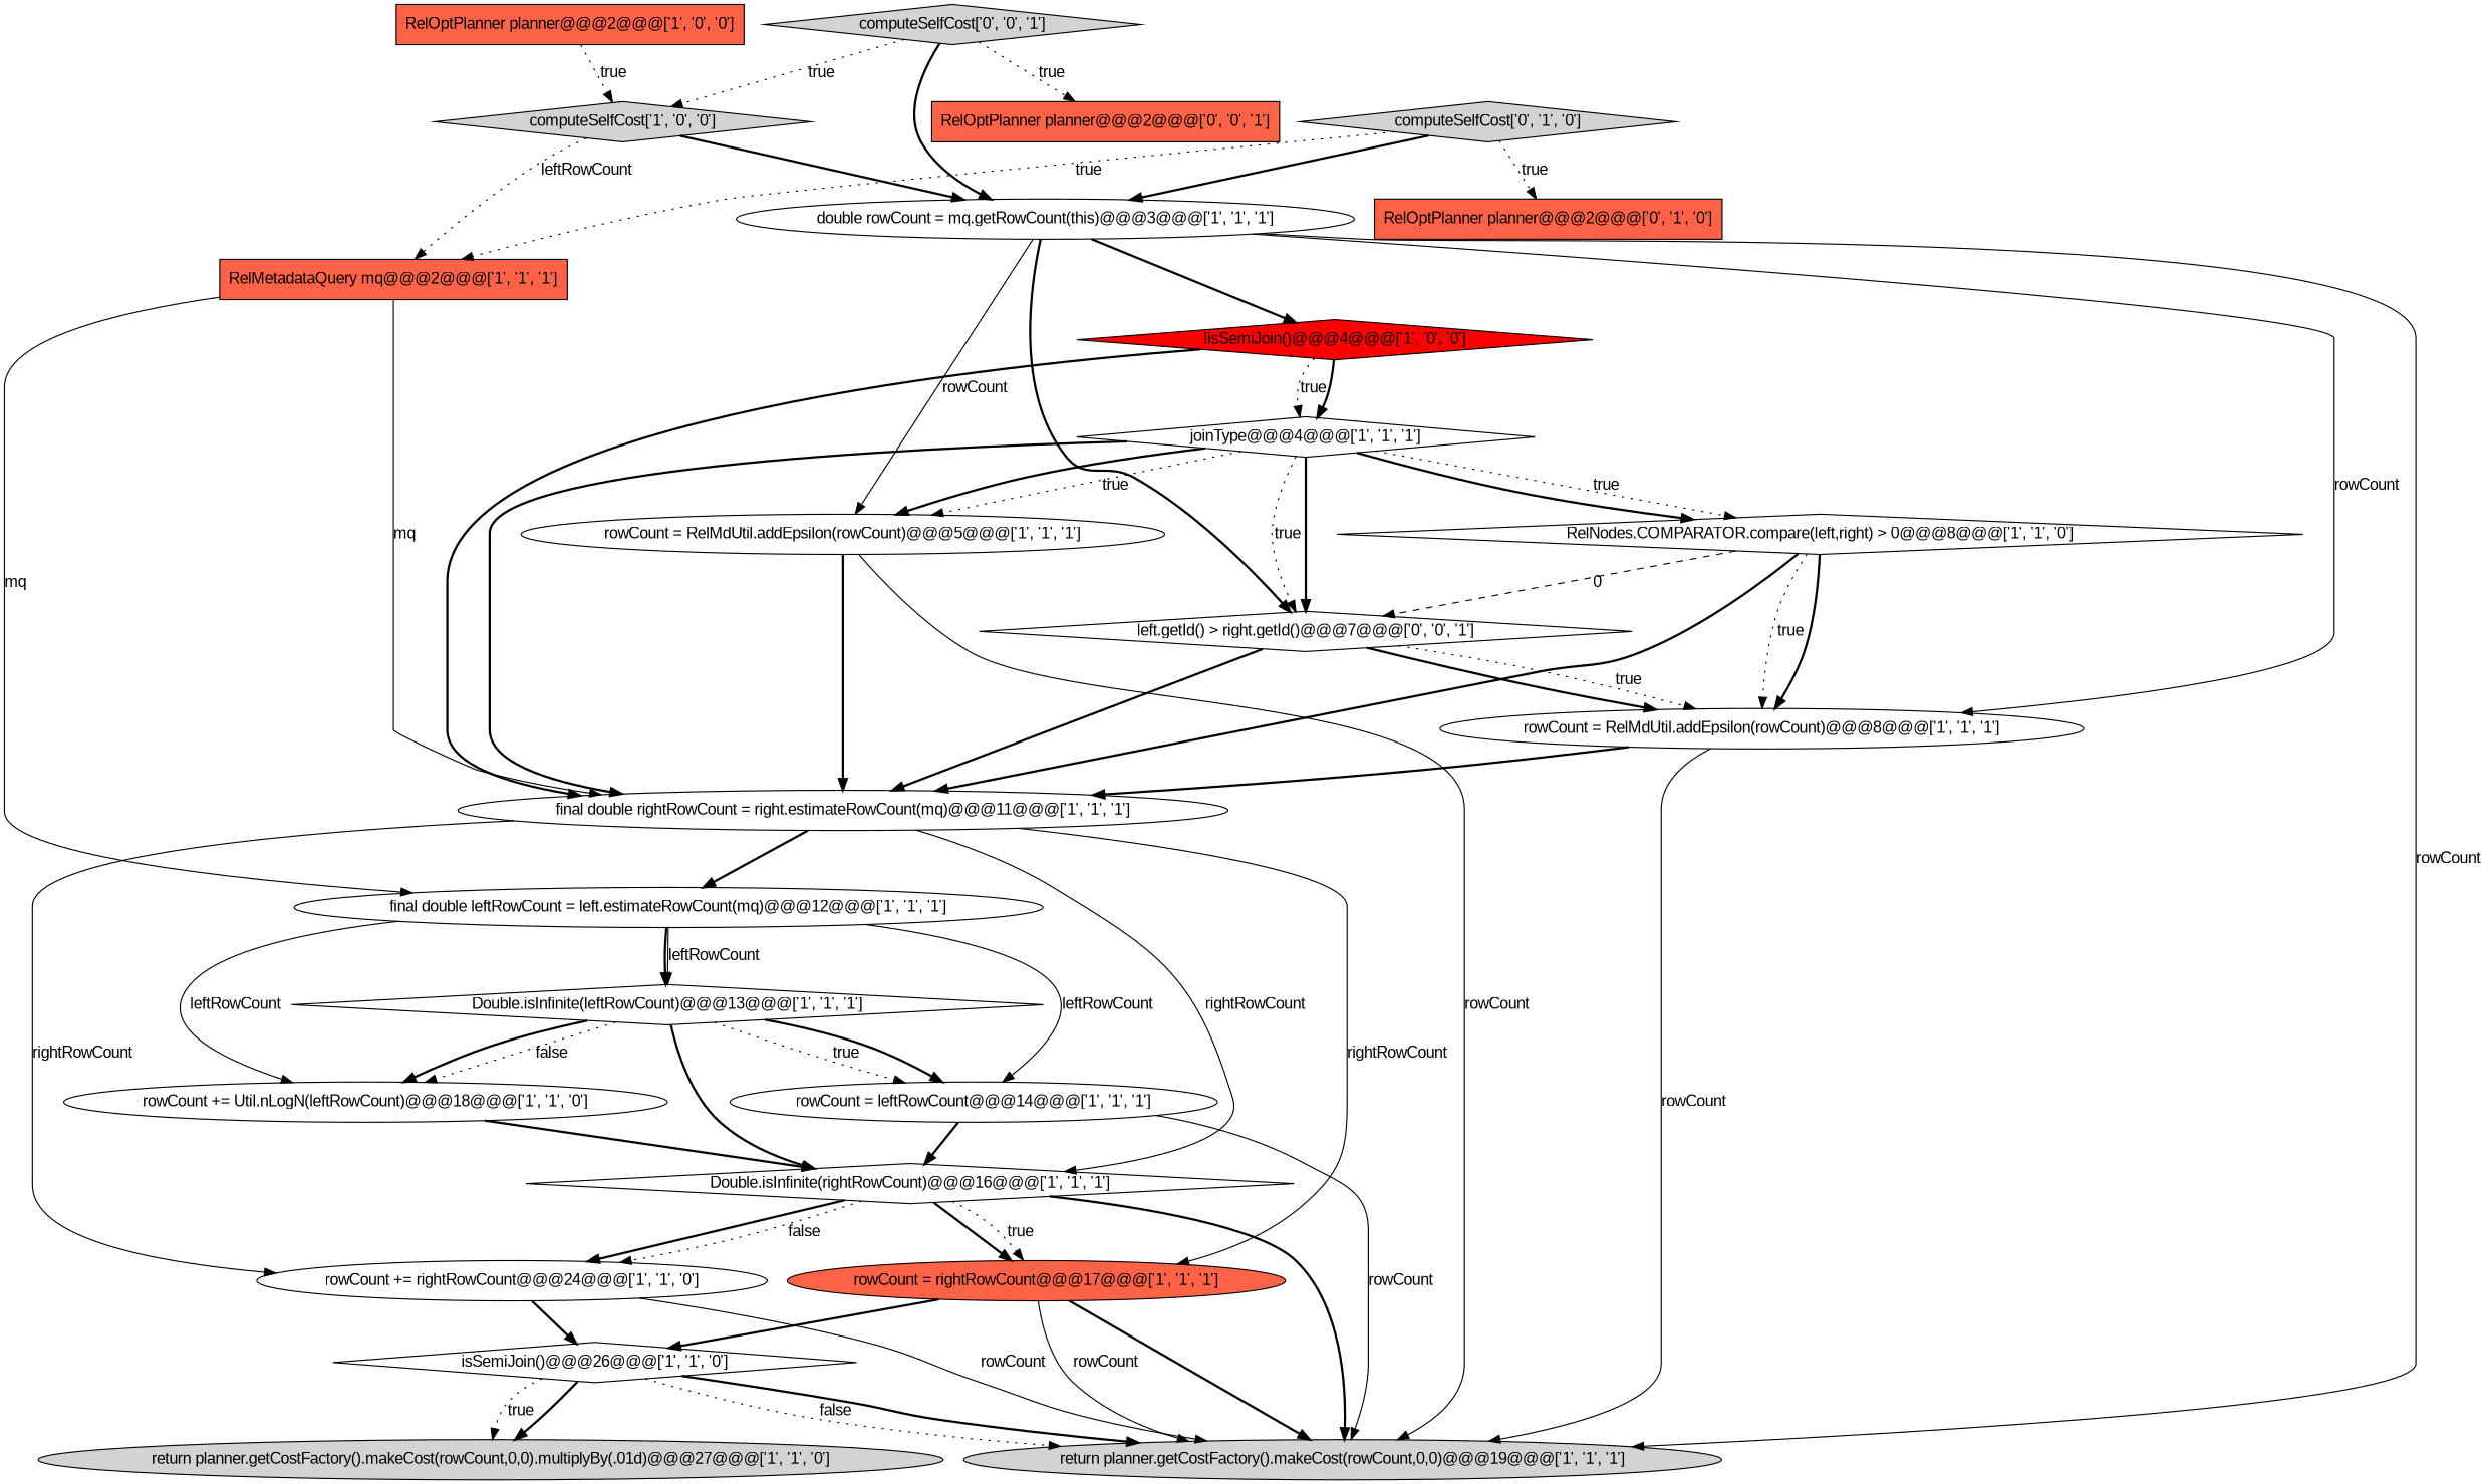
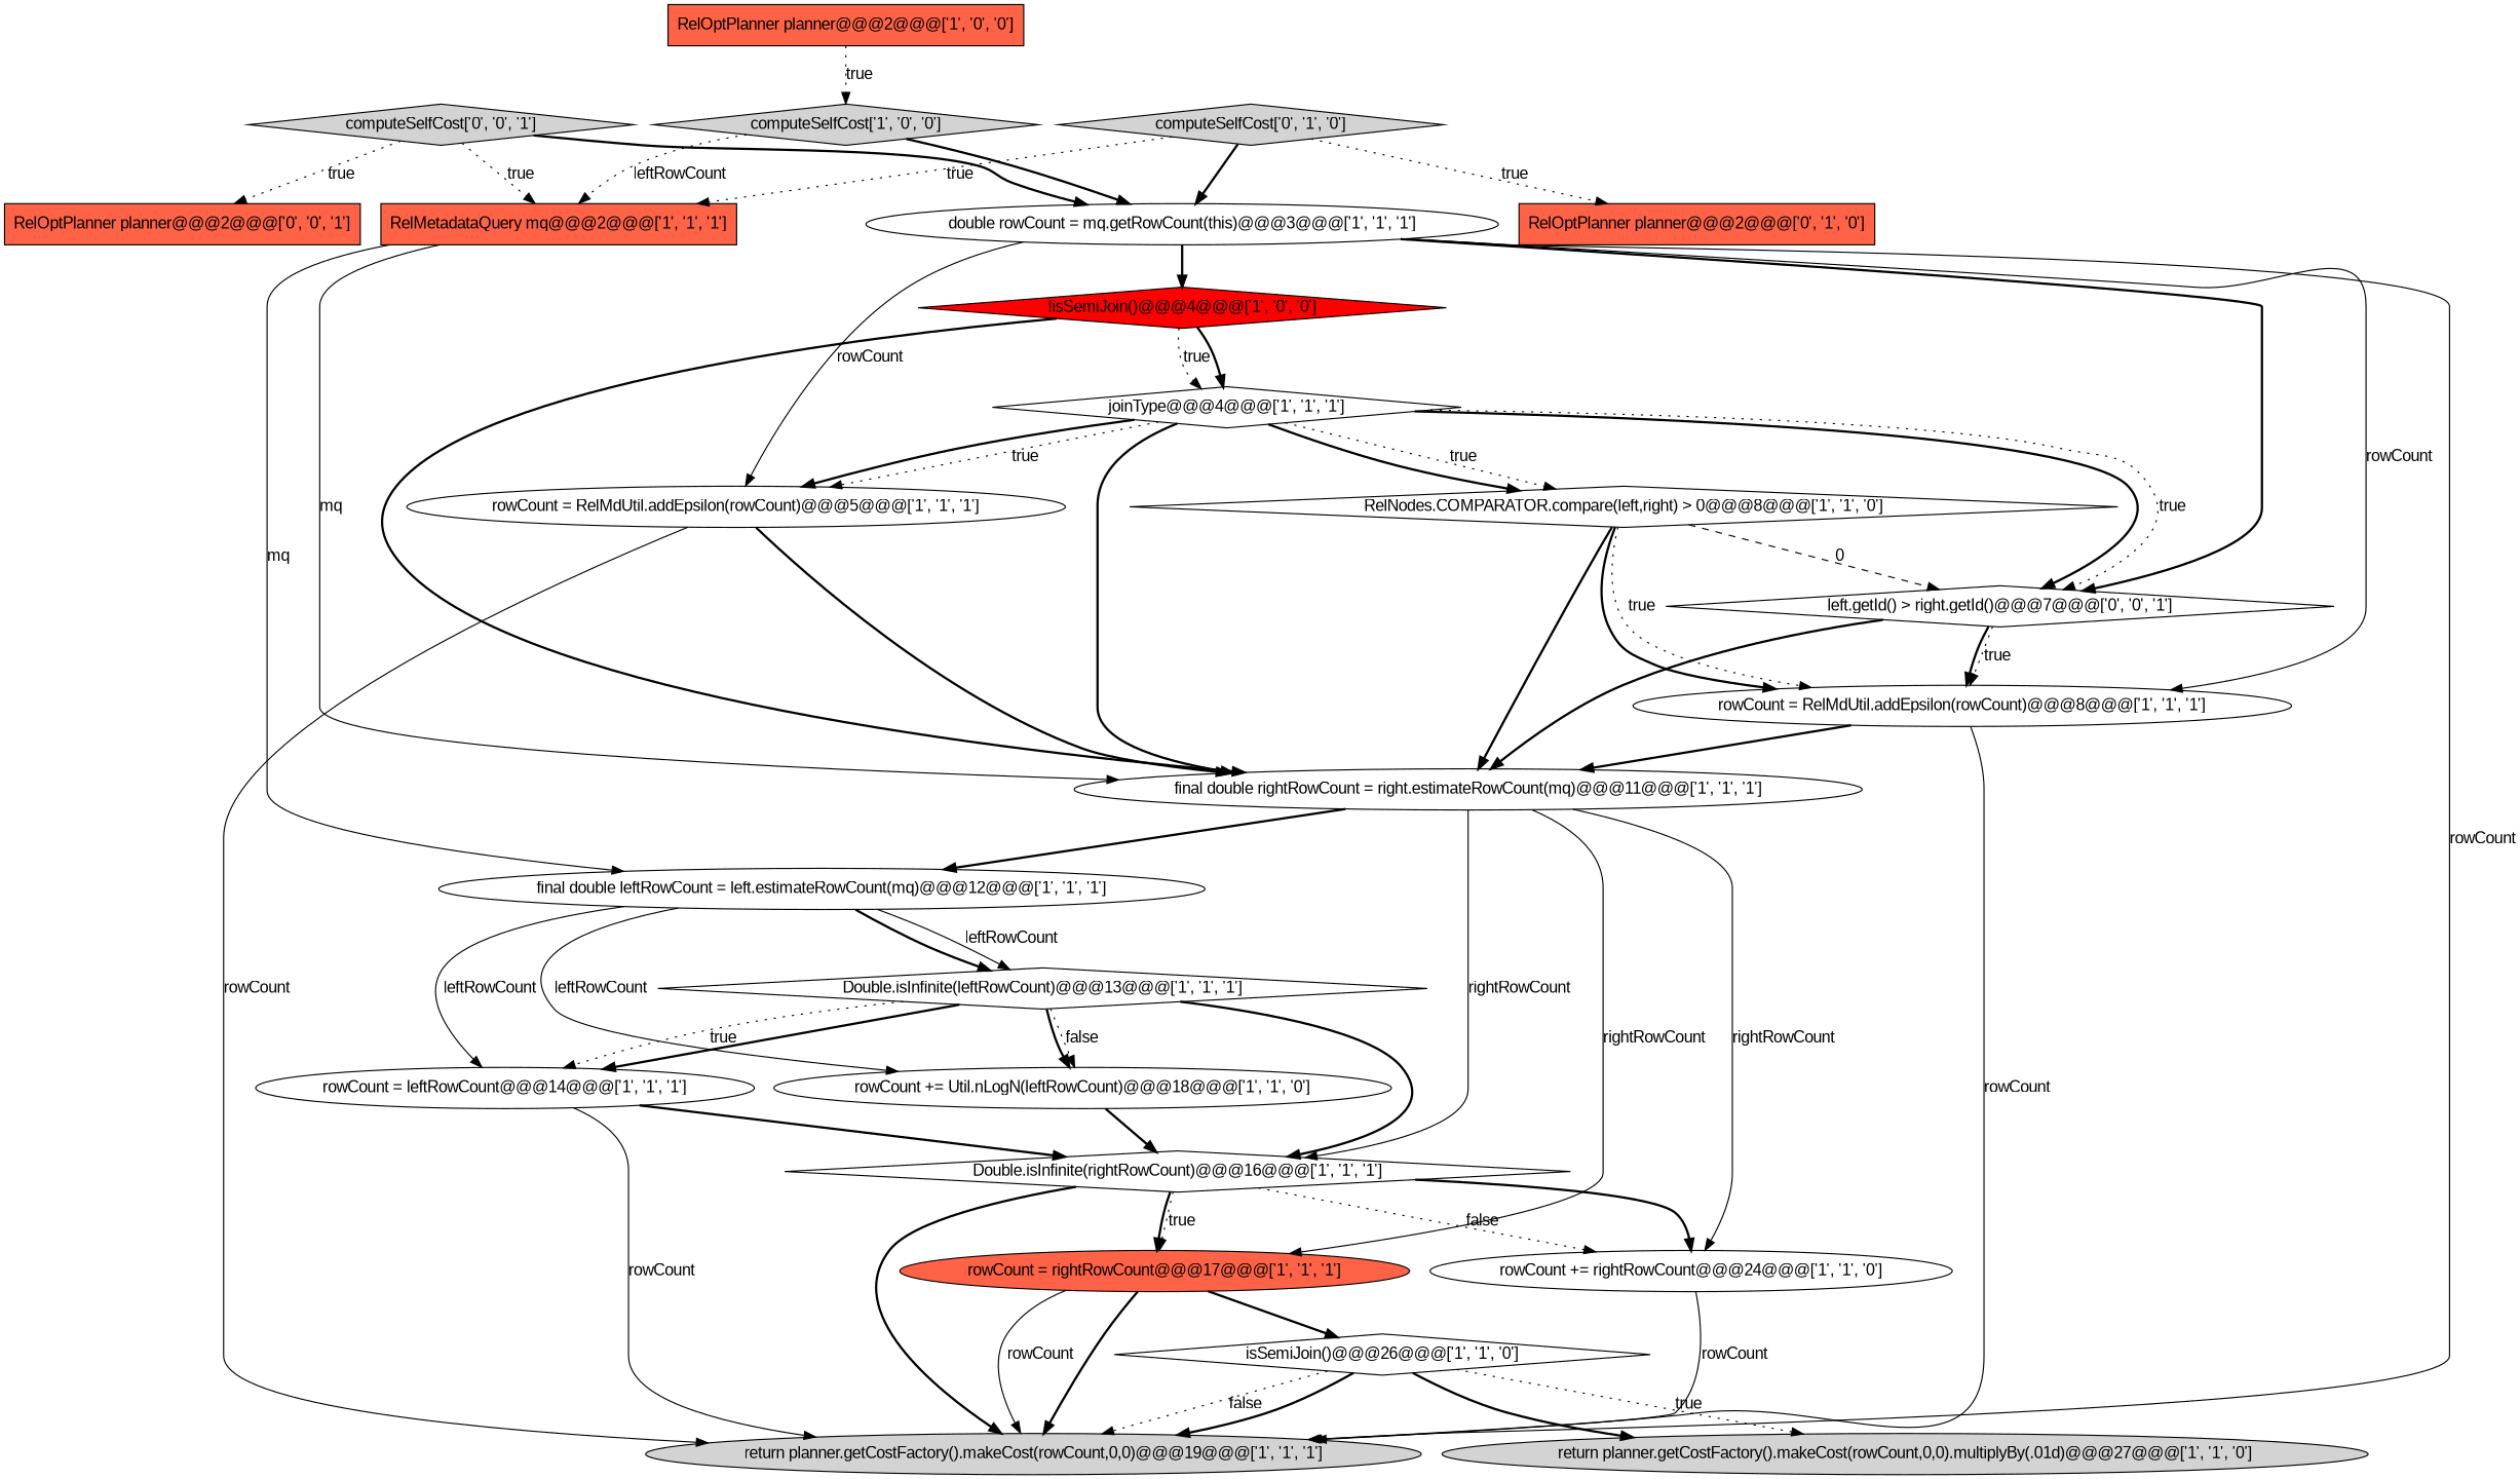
  digraph {
    fontname="Liberation Sans"
    node [fillcolor=white fontname="Liberation Sans" shape=ellipse style=filled]
    edge [fontname="Liberation Sans" style=bold]
    n1 [fillcolor=tomato label="RelOptPlanner planner@@@2@@@['0', '0', '1']" shape=box]
    n2 [label="rowCount += rightRowCount@@@24@@@['1', '1', '0']"]
    n3 [fillcolor=lightgray label="return planner.getCostFactory().makeCost(rowCount,0,0)@@@19@@@['1', '1', '1']"]
    n4 [label="isSemiJoin()@@@26@@@['1', '1', '0']" shape=diamond]
    n5 [fillcolor=lightgray label="return planner.getCostFactory().makeCost(rowCount,0,0).multiplyBy(.01d)@@@27@@@['1', '1', '0']"]
    n6 [fillcolor=tomato label="rowCount = rightRowCount@@@17@@@['1', '1', '1']"]
    n7 [label="rowCount = leftRowCount@@@14@@@['1', '1', '1']"]
    n8 [label="Double.isInfinite(rightRowCount)@@@16@@@['1', '1', '1']" shape=diamond]
    n9 [label="RelNodes.COMPARATOR.compare(left,right) > 0@@@8@@@['1', '1', '0']" shape=diamond]
    n10 [label="rowCount = RelMdUtil.addEpsilon(rowCount)@@@8@@@['1', '1', '1']"]
    n11 [label="final double rightRowCount = right.estimateRowCount(mq)@@@11@@@['1', '1', '1']"]
    n12 [label="left.getId() > right.getId()@@@7@@@['0', '0', '1']" shape=diamond]
    n13 [label="final double leftRowCount = left.estimateRowCount(mq)@@@12@@@['1', '1', '1']"]
    n14 [label="double rowCount = mq.getRowCount(this)@@@3@@@['1', '1', '1']"]
    n15 [fillcolor=red label="!isSemiJoin()@@@4@@@['1', '0', '0']" shape=diamond]
    n16 [label="rowCount = RelMdUtil.addEpsilon(rowCount)@@@5@@@['1', '1', '1']"]
    n17 [label="joinType@@@4@@@['1', '1', '1']" shape=diamond]
    n18 [label="Double.isInfinite(leftRowCount)@@@13@@@['1', '1', '1']" shape=diamond]
    n19 [label="rowCount += Util.nLogN(leftRowCount)@@@18@@@['1', '1', '0']"]
    n20 [fillcolor=lightgray label="computeSelfCost['1', '0', '0']" shape=diamond]
    n21 [fillcolor=tomato label="RelMetadataQuery mq@@@2@@@['1', '1', '1']" shape=box]
    n22 [fillcolor=tomato label="RelOptPlanner planner@@@2@@@['1', '0', '0']" shape=box]
    n23 [fillcolor=lightgray label="computeSelfCost['0', '1', '0']" shape=diamond]
    n24 [fillcolor=tomato label="RelOptPlanner planner@@@2@@@['0', '1', '0']" shape=box]
    n25 [fillcolor=lightgray label="computeSelfCost['0', '0', '1']" shape=diamond]
    n2 -> n3 [label=rowCount style=solid]
-   n2 -> n4
    n4 -> n3 [label=false style=dotted]
    n4 -> n3
    n4 -> n5
    n4 -> n5 [label=true style=dotted]
    n6 -> n3
    n6 -> n3 [label=rowCount style=solid]
    n6 -> n4
    n7 -> n3 [label=rowCount style=solid]
    n7 -> n8
    n8 -> n2
    n8 -> n2 [label=false style=dotted]
    n8 -> n3
    n8 -> n6
    n8 -> n6 [label=true style=dotted]
    n9 -> n10 [label=true style=dotted]
    n9 -> n10
    n9 -> n11
    n9 -> n12 [label=0 style=dashed]
    n10 -> n3 [label=rowCount style=solid]
    n10 -> n11
    n11 -> n2 [label=rightRowCount style=solid]
    n11 -> n6 [label=rightRowCount style=solid]
    n11 -> n8 [label=rightRowCount style=solid]
    n11 -> n13
    n12 -> n10 [label=true style=dotted]
    n12 -> n10
    n12 -> n11
    n13 -> n7 [label=leftRowCount style=solid]
    n13 -> n18 [label=leftRowCount style=solid]
    n13 -> n18
    n13 -> n19 [label=leftRowCount style=solid]
    n14 -> n3 [label=rowCount style=solid]
    n14 -> n10 [label=rowCount style=solid]
    n14 -> n12
    n14 -> n15
    n14 -> n16 [label=rowCount style=solid]
    n15 -> n11
    n15 -> n17 [label=true style=dotted]
    n15 -> n17
    n16 -> n3 [label=rowCount style=solid]
    n16 -> n11
    n17 -> n9 [label=true style=dotted]
    n17 -> n9
    n17 -> n11
    n17 -> n12
    n17 -> n12 [label=true style=dotted]
    n17 -> n16
    n17 -> n16 [label=true style=dotted]
    n18 -> n7
    n18 -> n7 [label=true style=dotted]
    n18 -> n8
    n18 -> n19 [label=false style=dotted]
    n18 -> n19
    n19 -> n8
    n20 -> n14
    n20 -> n21 [label=leftRowCount style=dotted]
    n21 -> n11 [label=mq style=solid]
    n21 -> n13 [label=mq style=solid]
    n22 -> n20 [label=true style=dotted]
    n23 -> n14
    n23 -> n21 [label=true style=dotted]
    n23 -> n24 [label=true style=dotted]
    n25 -> n1 [label=true style=dotted]
    n25 -> n14
-   n25 -> n20 [label=true style=dotted]
+   n25 -> n21 [label=true style=dotted]
  }
